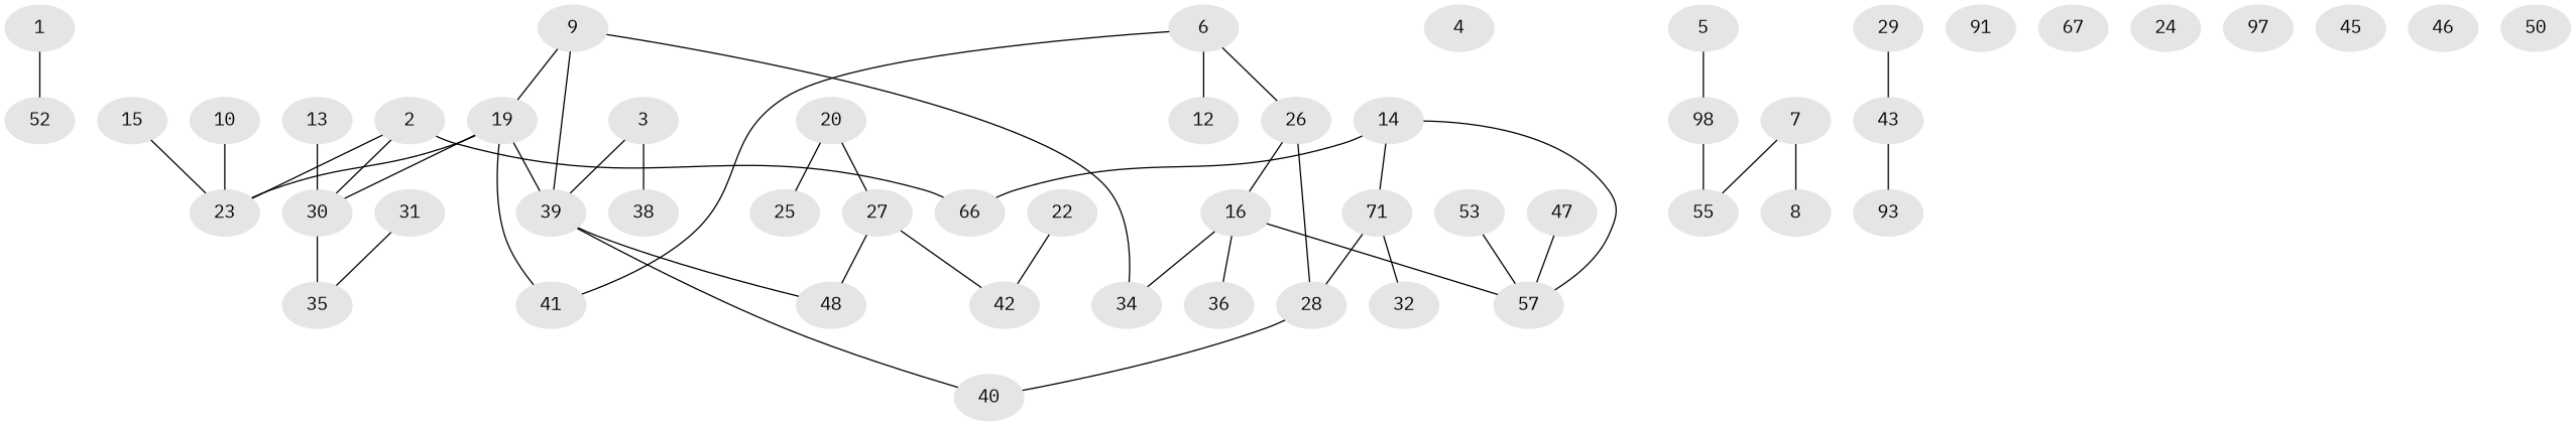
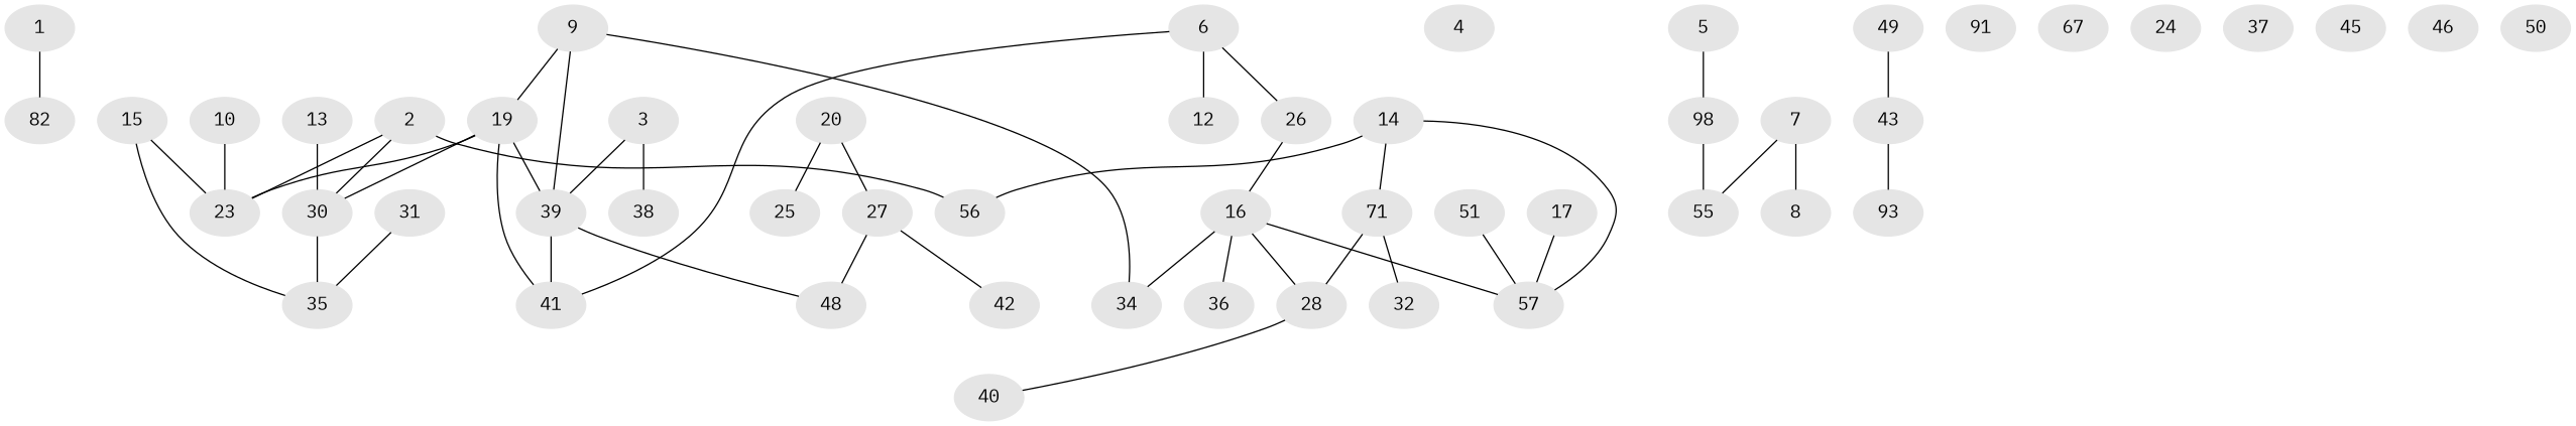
  graph {
    fontname="IBM Plex Mono"
    node [color=gray90 fontname="IBM Plex Mono" style=filled]
    edge [fontname="IBM Plex Mono"]
    1
-   52
+   52 [label=82]
    2
    30
-   56 [label=66]
+   56
    23
    35
    3
    38
    39
    48
    40
    4
    n14 [label=98]
    5
    55
    6
    12
    26
    41
    16
    34
    57
    36
    28
-   29
+   29 [label=49]
    43
    7
    8
    9
    19
    10
    14
    n34 [label=71]
    n35 [label=91]
    13
    32
    15
    n39 [label=67]
    20
    27
    25
    42
-   22
    24
    n46 [label=93]
    31
-   37 [label=97]
+   37
    45
    46
-   47
+   47 [label=17]
    50
-   51 [label=53]
+   51
    1 -- 52
    2 -- 30
    2 -- 56
    2 -- 23
    30 -- 35
    3 -- 38
    3 -- 39
    39 -- 48
-   39 -- 40
+   39 -- 41
    n14 -- 55
    5 -- n14
    6 -- 12
    6 -- 26
    6 -- 41
    26 -- 16
-   26 -- 28
+   16 -- 28
    16 -- 34
    16 -- 57
    16 -- 36
    28 -- 40
    29 -- 43
    43 -- n46
    7 -- 55
    7 -- 8
    9 -- 39
    9 -- 34
    9 -- 19
    19 -- 30
    19 -- 23
    19 -- 39
    19 -- 41
    10 -- 23
    14 -- 56
    14 -- 57
    14 -- n34
    n34 -- 28
    n34 -- 32
    13 -- 30
    15 -- 23
+   15 -- 35
    20 -- 27
    20 -- 25
    27 -- 48
    27 -- 42
-   22 -- 42
    31 -- 35
    47 -- 57
    51 -- 57
  }
